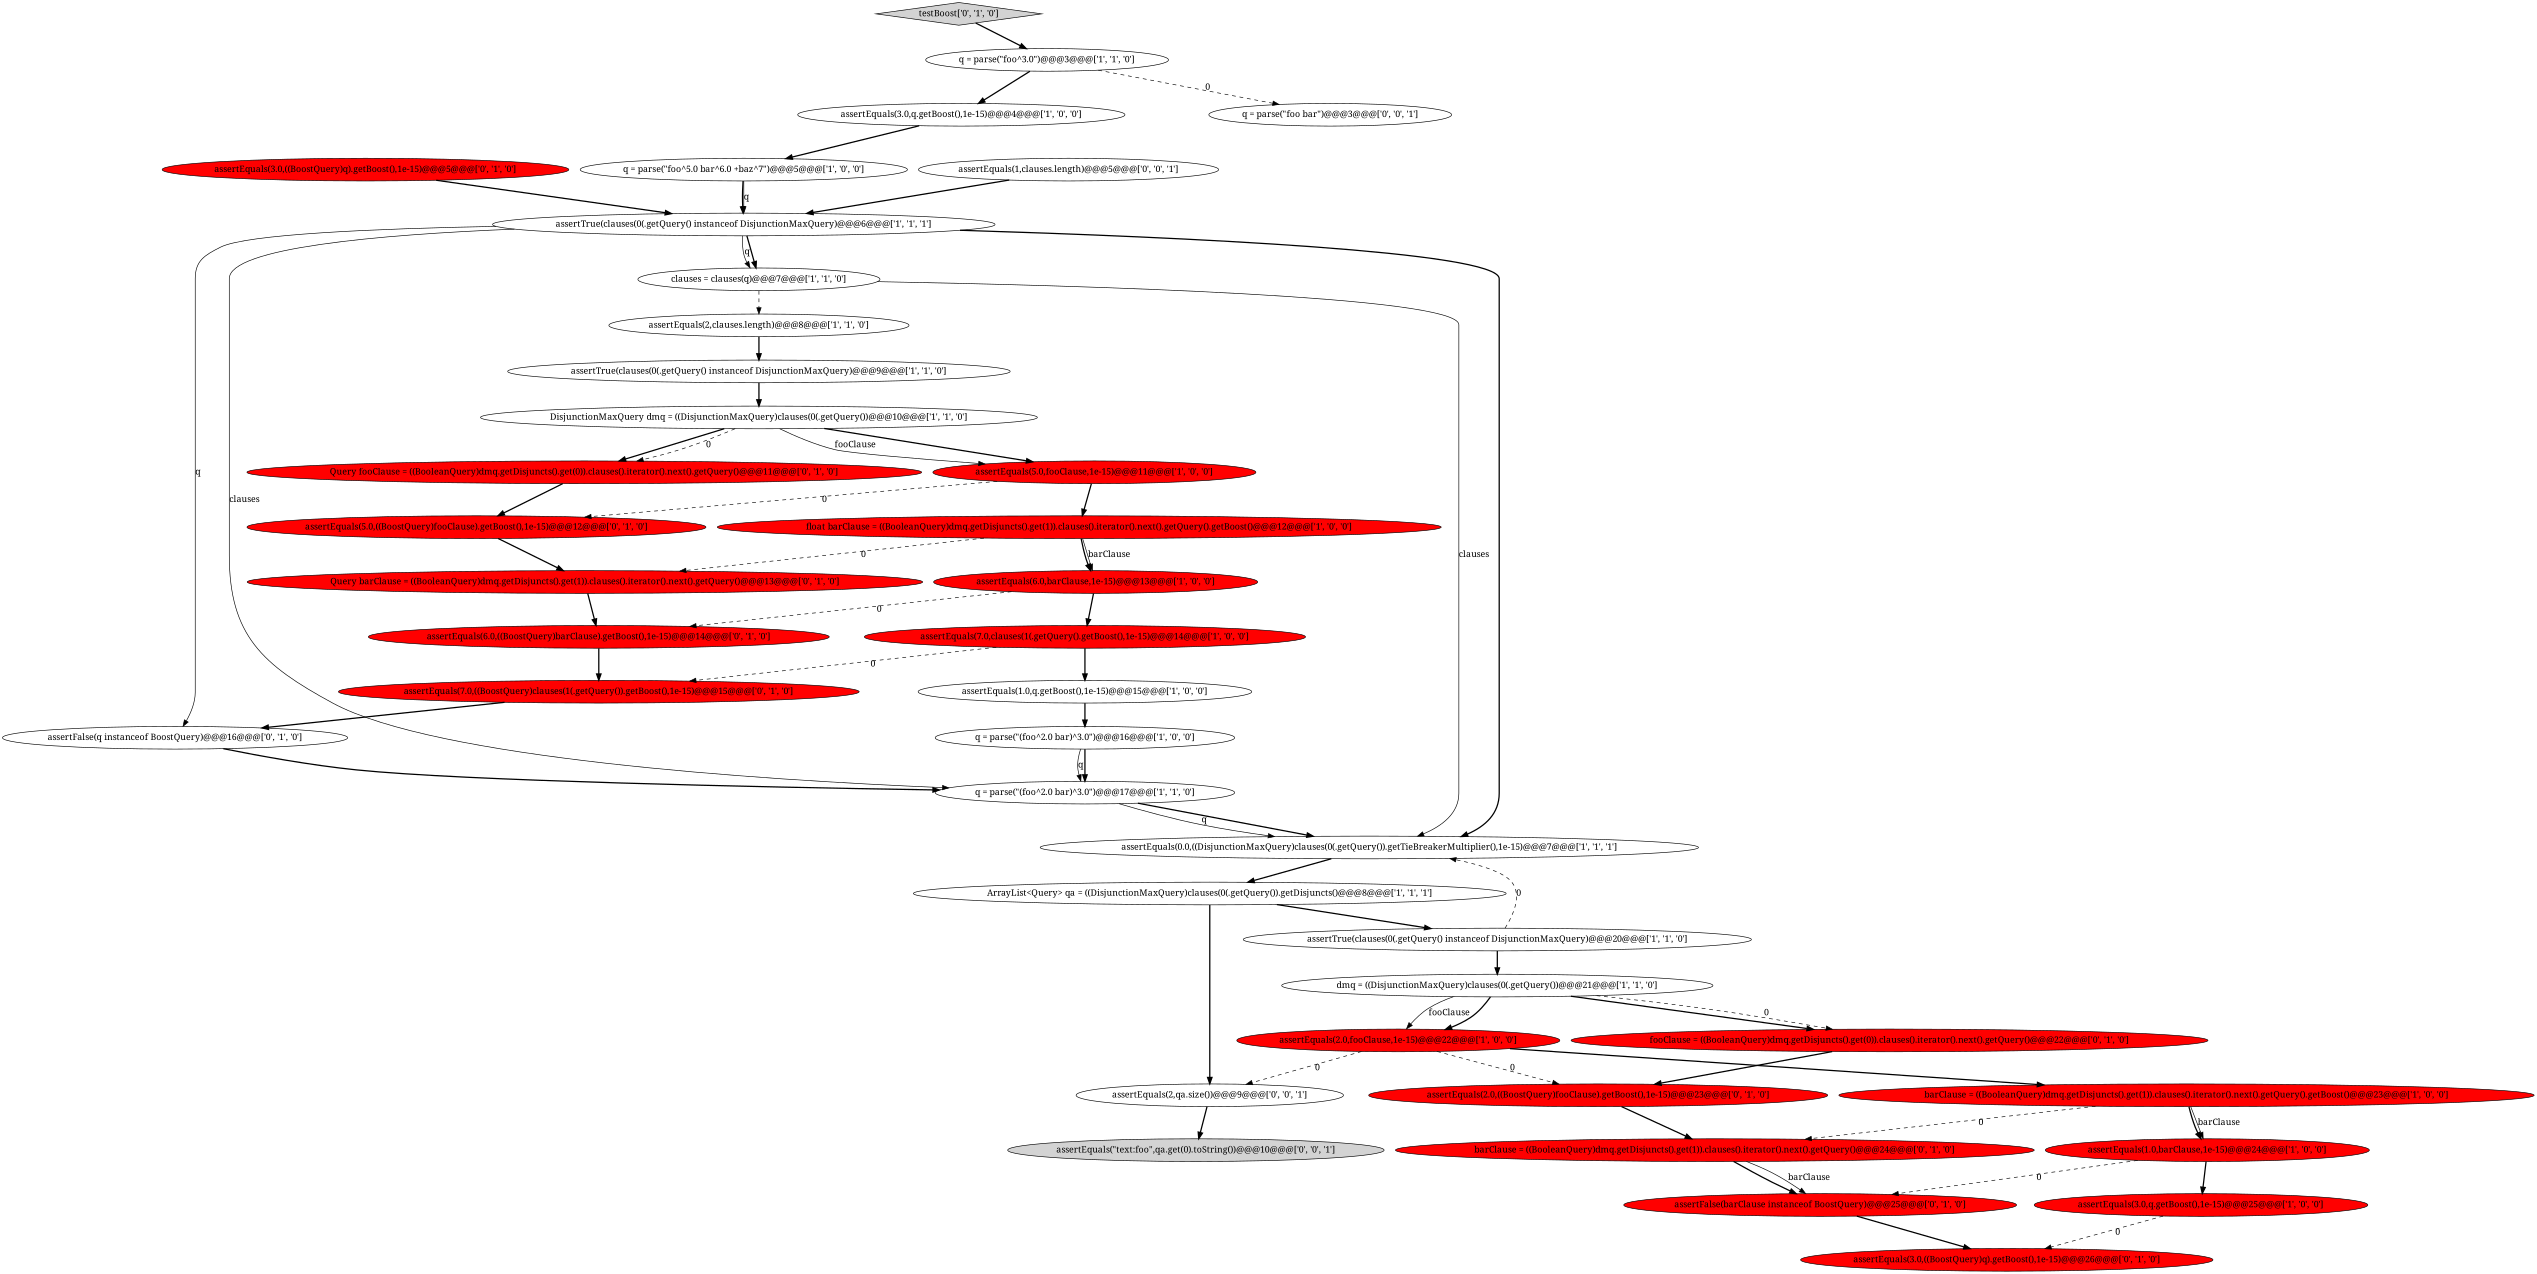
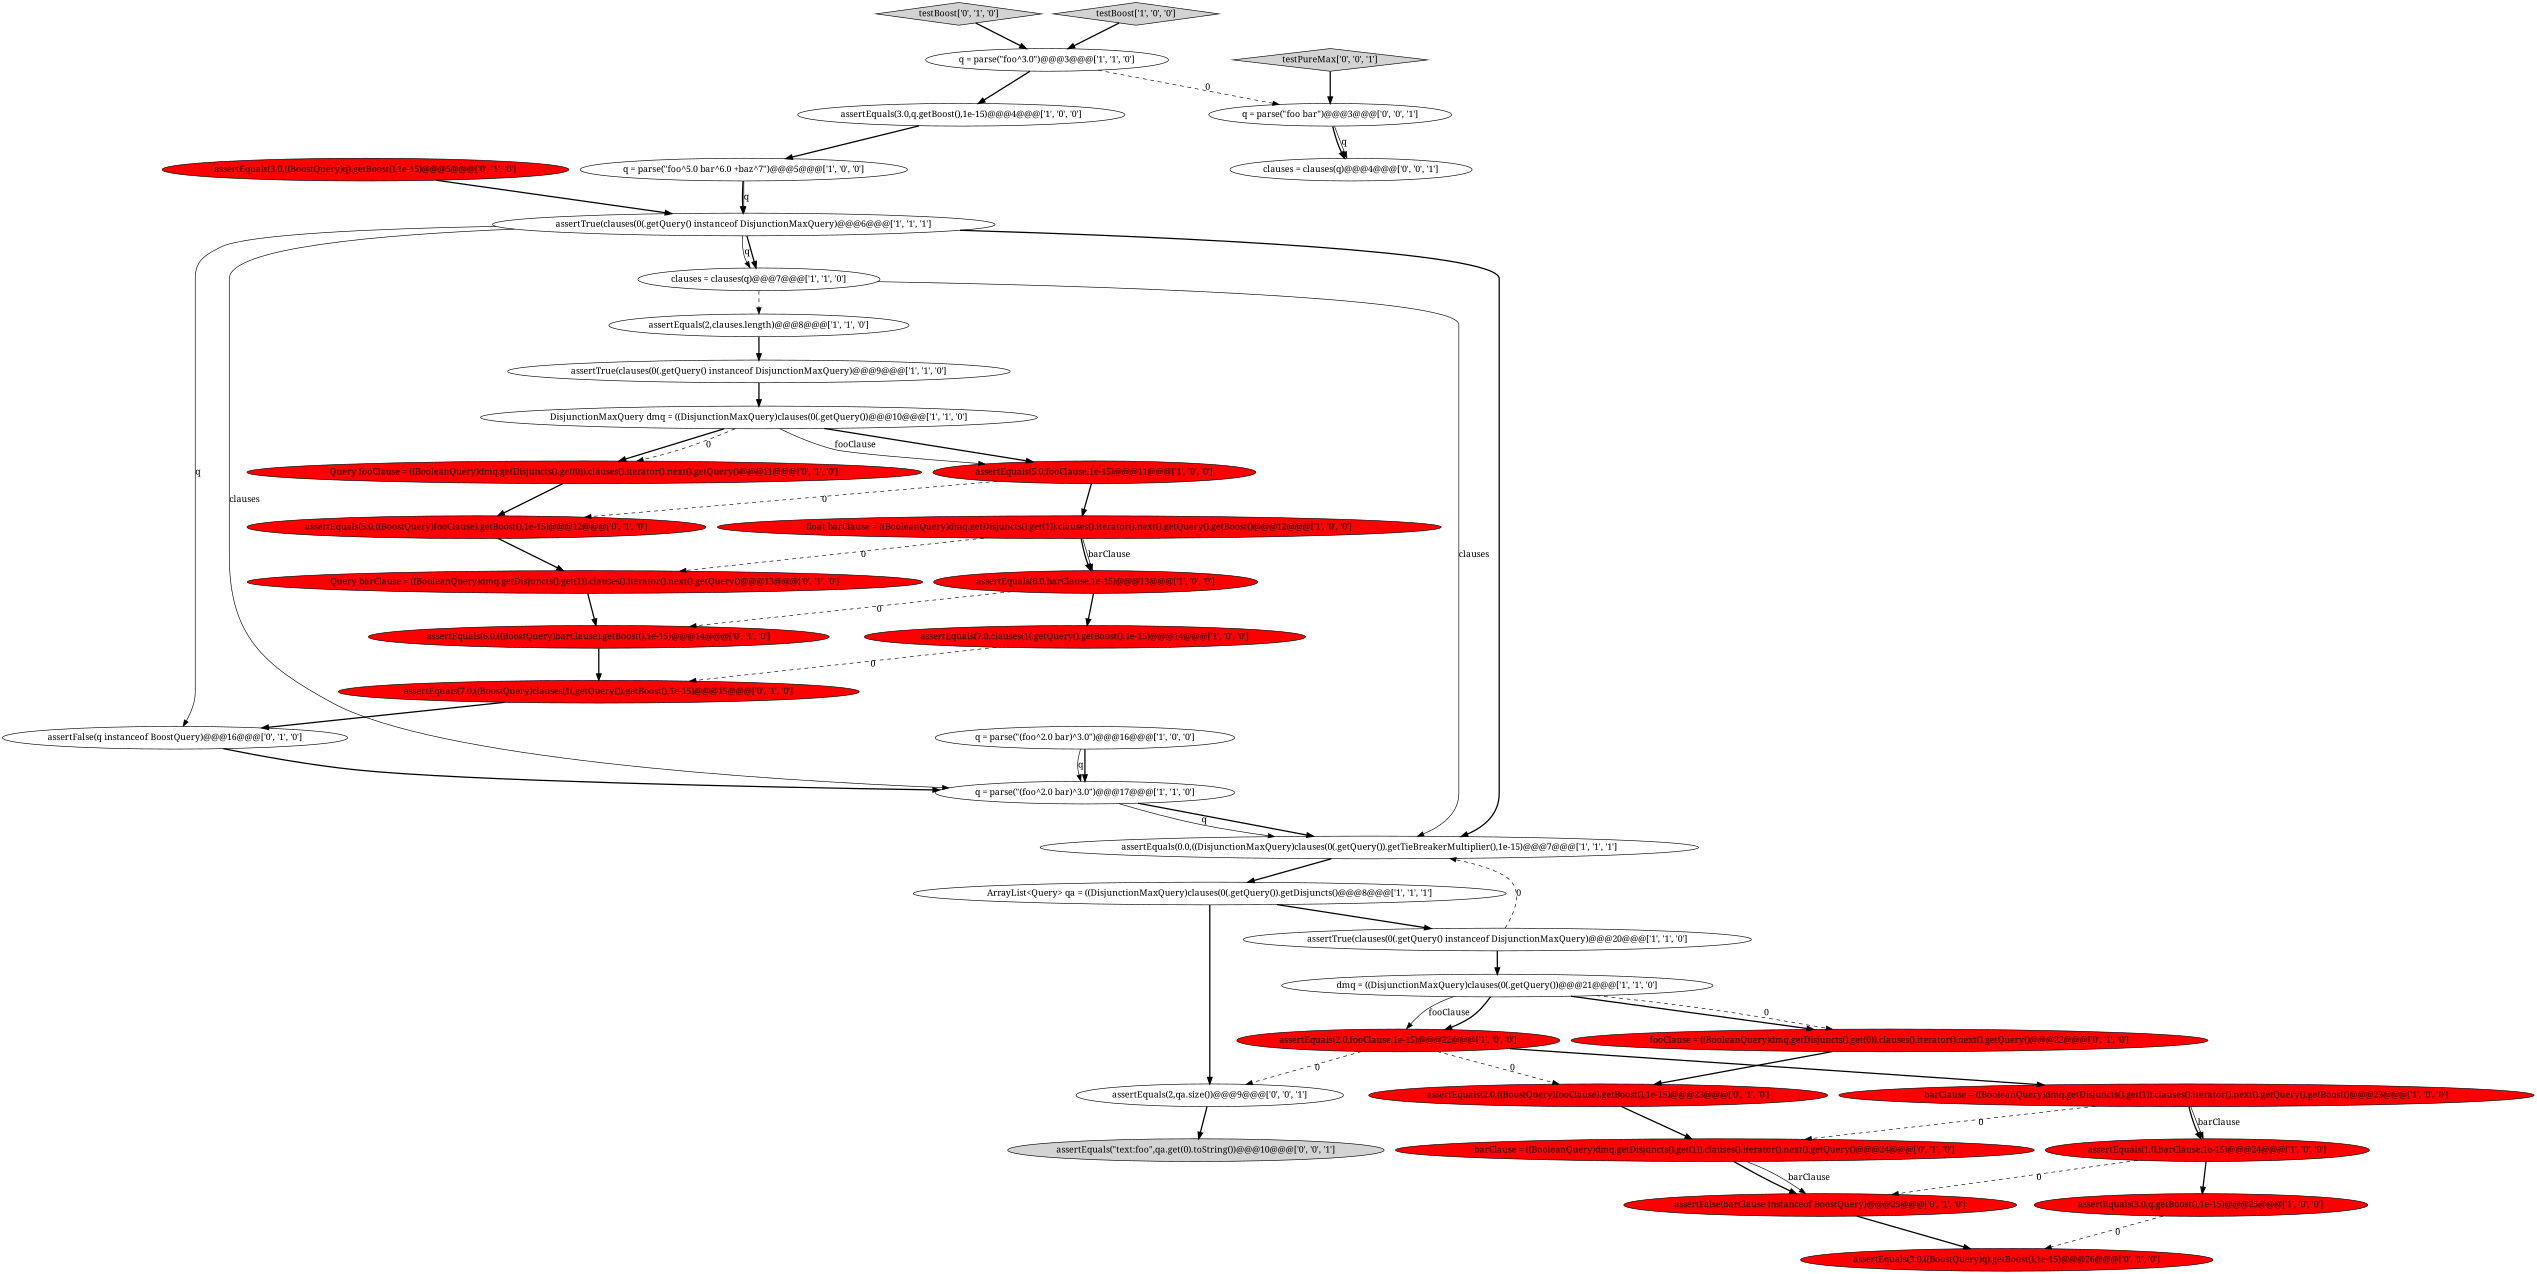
  digraph {
    fontname="Noto Serif"
    node [fillcolor=white fontname="Noto Serif" shape=ellipse style=filled]
    edge [fontname="Noto Serif" style=bold]
    n1 [label="assertTrue(clauses(0(.getQuery() instanceof DisjunctionMaxQuery)@@@9@@@['1', '1', '0']"]
    n2 [label="DisjunctionMaxQuery dmq = ((DisjunctionMaxQuery)clauses(0(.getQuery())@@@10@@@['1', '1', '0']"]
    n3 [fillcolor=red label="Query fooClause = ((BooleanQuery)dmq.getDisjuncts().get(0)).clauses().iterator().next().getQuery()@@@11@@@['0', '1', '0']"]
    n4 [fillcolor=red label="assertEquals(5.0,fooClause,1e-15)@@@11@@@['1', '0', '0']"]
    n5 [fillcolor=red label="barClause = ((BooleanQuery)dmq.getDisjuncts().get(1)).clauses().iterator().next().getQuery()@@@24@@@['0', '1', '0']"]
    n6 [fillcolor=red label="assertFalse(barClause instanceof BoostQuery)@@@25@@@['0', '1', '0']"]
    n7 [fillcolor=red label="assertEquals(3.0,((BoostQuery)q).getBoost(),1e-15)@@@26@@@['0', '1', '0']"]
    n8 [fillcolor=red label="Query barClause = ((BooleanQuery)dmq.getDisjuncts().get(1)).clauses().iterator().next().getQuery()@@@13@@@['0', '1', '0']"]
    n9 [fillcolor=red label="assertEquals(6.0,((BoostQuery)barClause).getBoost(),1e-15)@@@14@@@['0', '1', '0']"]
    n10 [fillcolor=red label="assertEquals(7.0,((BoostQuery)clauses(1(.getQuery()).getBoost(),1e-15)@@@15@@@['0', '1', '0']"]
    n11 [label="assertFalse(q instanceof BoostQuery)@@@16@@@['0', '1', '0']"]
    n12 [label="q = parse(\"(foo^2.0 bar)^3.0\")@@@17@@@['1', '1', '0']"]
    n13 [label="assertEquals(0.0,((DisjunctionMaxQuery)clauses(0(.getQuery()).getTieBreakerMultiplier(),1e-15)@@@7@@@['1', '1', '1']"]
    n14 [fillcolor=lightgray label="testBoost['0', '1', '0']" shape=diamond]
    n15 [label="q = parse(\"foo^3.0\")@@@3@@@['1', '1', '0']"]
    n16 [label="q = parse(\"foo bar\")@@@3@@@['0', '0', '1']"]
    n17 [label="assertEquals(3.0,q.getBoost(),1e-15)@@@4@@@['1', '0', '0']"]
    n18 [fillcolor=red label="assertEquals(3.0,((BoostQuery)q).getBoost(),1e-15)@@@5@@@['0', '1', '0']"]
    n19 [label="assertTrue(clauses(0(.getQuery() instanceof DisjunctionMaxQuery)@@@6@@@['1', '1', '1']"]
    n20 [label="clauses = clauses(q)@@@7@@@['1', '1', '0']"]
    n21 [fillcolor=red label="assertEquals(3.0,q.getBoost(),1e-15)@@@25@@@['1', '0', '0']"]
    n22 [fillcolor=red label="fooClause = ((BooleanQuery)dmq.getDisjuncts().get(0)).clauses().iterator().next().getQuery()@@@22@@@['0', '1', '0']"]
    n23 [fillcolor=red label="assertEquals(2.0,((BoostQuery)fooClause).getBoost(),1e-15)@@@23@@@['0', '1', '0']"]
    n24 [fillcolor=red label="assertEquals(5.0,((BoostQuery)fooClause).getBoost(),1e-15)@@@12@@@['0', '1', '0']"]
    n25 [fillcolor=red label="assertEquals(2.0,fooClause,1e-15)@@@22@@@['1', '0', '0']"]
    n26 [fillcolor=red label="barClause = ((BooleanQuery)dmq.getDisjuncts().get(1)).clauses().iterator().next().getQuery().getBoost()@@@23@@@['1', '0', '0']"]
    n27 [label="assertEquals(2,qa.size())@@@9@@@['0', '0', '1']"]
    n28 [fillcolor=red label="assertEquals(1.0,barClause,1e-15)@@@24@@@['1', '0', '0']"]
    n29 [fillcolor=lightgray label="assertEquals(\"text:foo\",qa.get(0).toString())@@@10@@@['0', '0', '1']"]
    n30 [label="q = parse(\"foo^5.0 bar^6.0 +baz^7\")@@@5@@@['1', '0', '0']"]
    n31 [fillcolor=red label="assertEquals(6.0,barClause,1e-15)@@@13@@@['1', '0', '0']"]
    n32 [fillcolor=red label="assertEquals(7.0,clauses(1(.getQuery().getBoost(),1e-15)@@@14@@@['1', '0', '0']"]
-   n33 [label="assertEquals(1.0,q.getBoost(),1e-15)@@@15@@@['1', '0', '0']"]
+   n34 [label="clauses = clauses(q)@@@4@@@['0', '0', '1']"]
    n35 [label="q = parse(\"(foo^2.0 bar)^3.0\")@@@16@@@['1', '0', '0']"]
    n36 [fillcolor=red label="float barClause = ((BooleanQuery)dmq.getDisjuncts().get(1)).clauses().iterator().next().getQuery().getBoost()@@@12@@@['1', '0', '0']"]
-   n37 [label="assertEquals(1,clauses.length)@@@5@@@['0', '0', '1']"]
    n38 [label="assertEquals(2,clauses.length)@@@8@@@['1', '1', '0']"]
    n39 [label="ArrayList<Query> qa = ((DisjunctionMaxQuery)clauses(0(.getQuery()).getDisjuncts()@@@8@@@['1', '1', '1']"]
    n40 [label="assertTrue(clauses(0(.getQuery() instanceof DisjunctionMaxQuery)@@@20@@@['1', '1', '0']"]
    n41 [label="dmq = ((DisjunctionMaxQuery)clauses(0(.getQuery())@@@21@@@['1', '1', '0']"]
+   n42 [fillcolor=lightgray label="testPureMax['0', '0', '1']" shape=diamond]
+   n43 [fillcolor=lightgray label="testBoost['1', '0', '0']" shape=diamond]
    n1 -> n2
    n2 -> n3
    n2 -> n3 [label=0 style=dashed]
    n2 -> n4 [label=fooClause style=solid]
    n2 -> n4
    n3 -> n24
    n4 -> n24 [label=0 style=dashed]
    n4 -> n36
    n5 -> n6 [label=barClause style=solid]
    n5 -> n6
    n6 -> n7
    n8 -> n9
    n9 -> n10
    n10 -> n11
    n11 -> n12
    n12 -> n13
    n12 -> n13 [label=q style=solid]
    n13 -> n39
    n14 -> n15
    n15 -> n16 [label=0 style=dashed]
    n15 -> n17
+   n16 -> n34
+   n16 -> n34 [label=q style=solid]
    n17 -> n30
    n18 -> n19
    n19 -> n11 [label=q style=solid]
    n19 -> n12 [label=clauses style=solid]
    n19 -> n13
    n19 -> n20 [label=q style=solid]
    n19 -> n20
    n20 -> n13 [label=clauses style=solid]
    n20 -> n38 [style=dashed]
    n21 -> n7 [label=0 style=dashed]
    n22 -> n23
    n23 -> n5
    n24 -> n8
    n25 -> n23 [label=0 style=dashed]
    n25 -> n26
    n25 -> n27 [label=0 style=dashed]
    n26 -> n5 [label=0 style=dashed]
    n26 -> n28 [label=barClause style=solid]
    n26 -> n28
    n27 -> n29
    n28 -> n6 [label=0 style=dashed]
    n28 -> n21
    n30 -> n19
    n30 -> n19 [label=q style=solid]
    n31 -> n9 [label=0 style=dashed]
    n31 -> n32
    n32 -> n10 [label=0 style=dashed]
-   n32 -> n33
-   n33 -> n35
    n35 -> n12
    n35 -> n12 [label=q style=solid]
    n36 -> n8 [label=0 style=dashed]
    n36 -> n31 [label=barClause style=solid]
    n36 -> n31
-   n37 -> n19
    n38 -> n1
    n39 -> n27
    n39 -> n40
    n40 -> n13 [label=0 style=dashed]
    n40 -> n41
    n41 -> n22
    n41 -> n22 [label=0 style=dashed]
    n41 -> n25 [label=fooClause style=solid]
    n41 -> n25
+   n42 -> n16
+   n43 -> n15
  }
